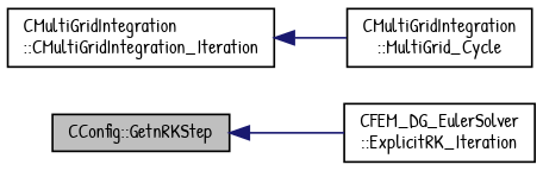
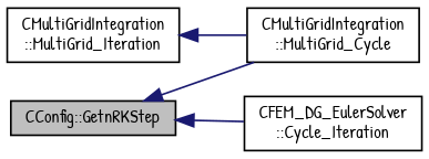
  digraph {
    fontname="Patrick Hand"
    rankdir=LR
    node [color=black fillcolor=white fontname="Patrick Hand" fontsize=10 shape=record style=filled]
    edge [color=midnightblue dir=back fontname="Patrick Hand" fontsize=10 labelfontname=Helvetica labelfontsize=10 style=solid]
    n1 [fillcolor=grey75 fontcolor=black height=0.2 label="CConfig::GetnRKStep" width=0.4]
    n2 [height=0.2 label="CMultiGridIntegration\l::MultiGrid_Cycle" width=0.4]
-   n3 [height=0.2 label="CFEM_DG_EulerSolver\l::ExplicitRK_Iteration" width=0.4]
-   n4 [height=0.2 label="CMultiGridIntegration\l::CMultiGridIntegration_Iteration" width=0.4]
+   n3 [height=0.2 label="CFEM_DG_EulerSolver\l::Cycle_Iteration" width=0.4]
+   n4 [height=0.2 label="CMultiGridIntegration\l::MultiGrid_Iteration" width=0.4]
+   n1 -> n2
    n1 -> n3
    n4 -> n2
  }
